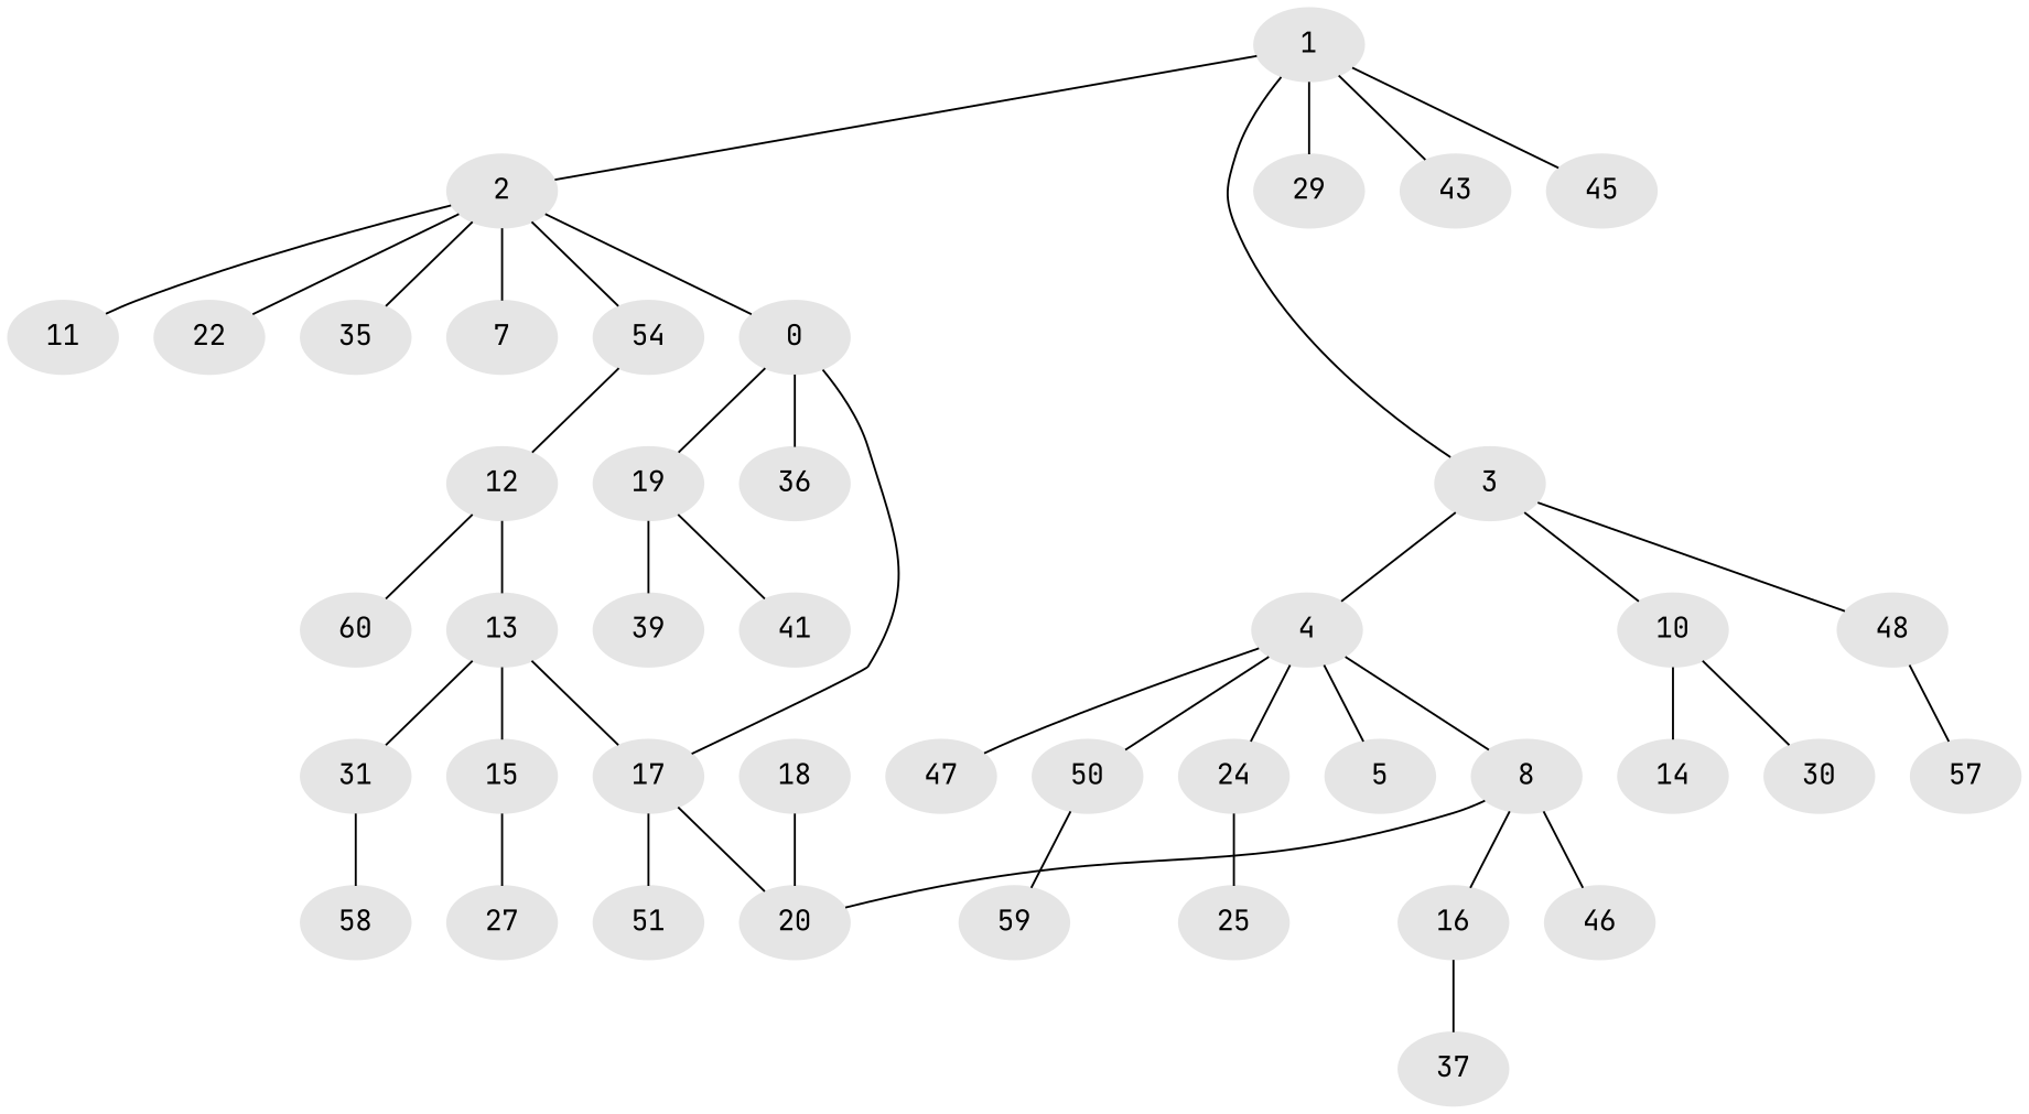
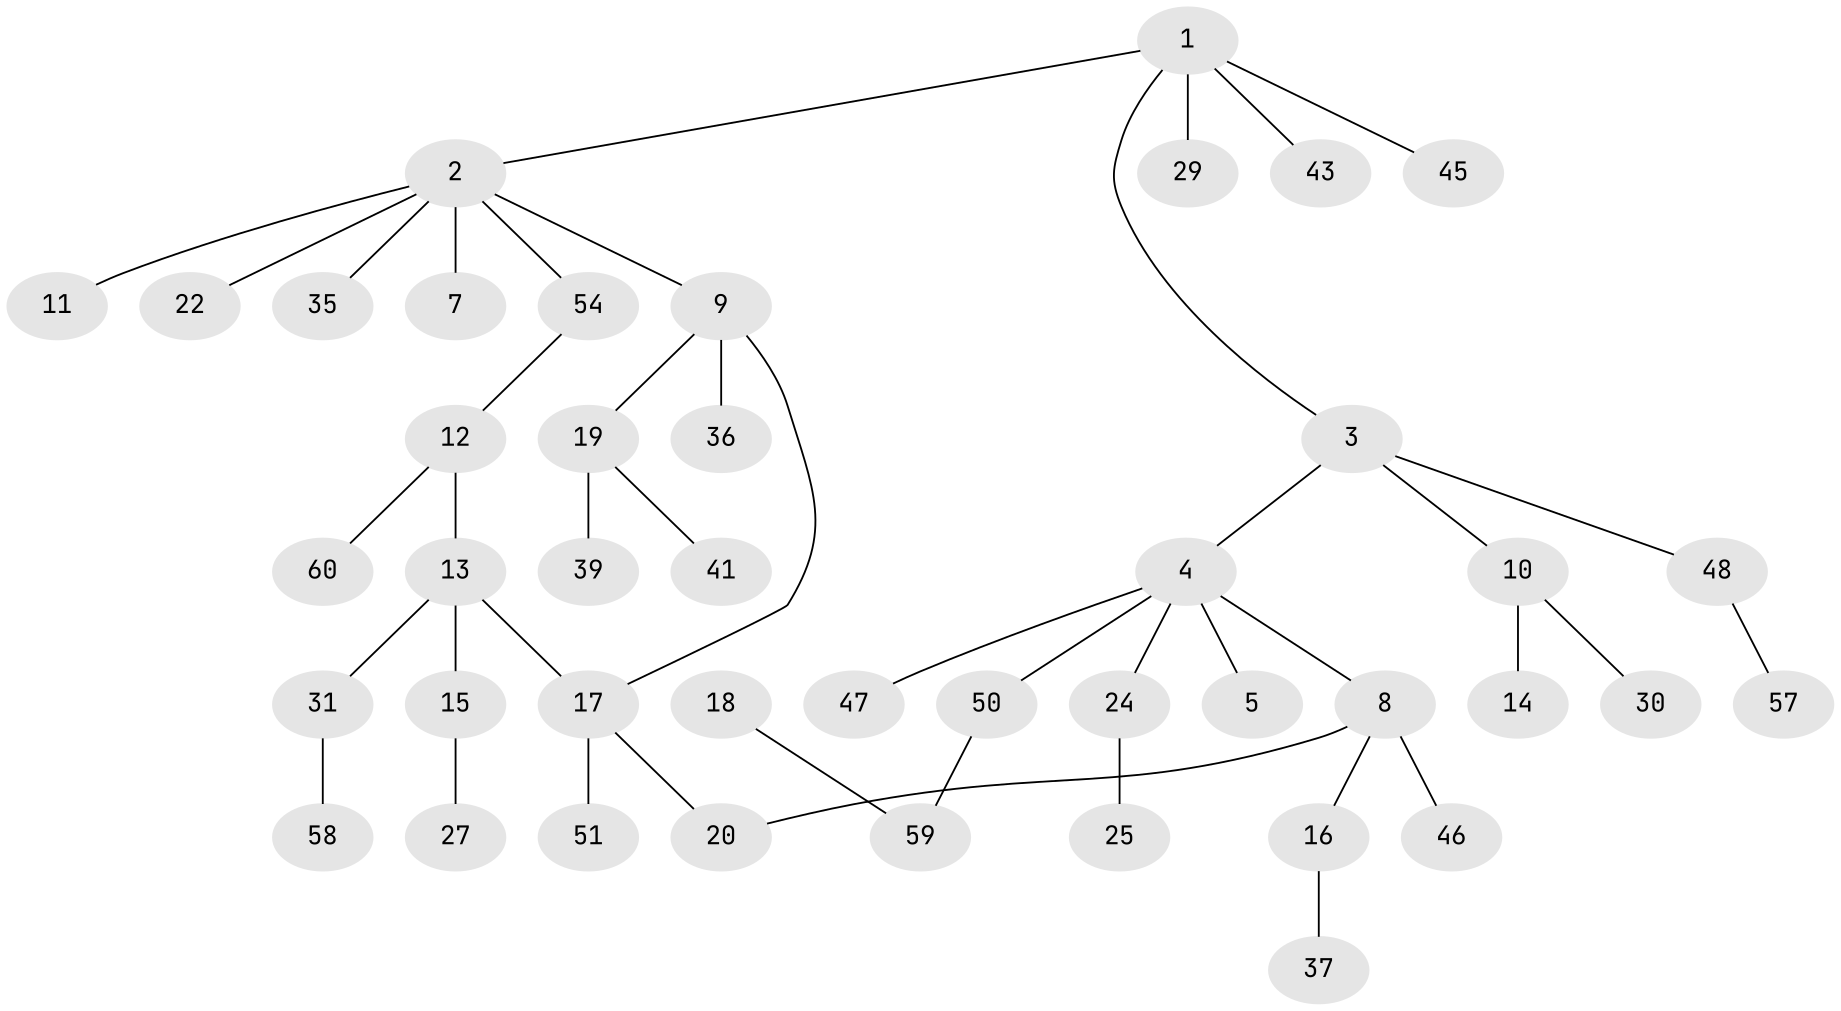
  graph {
    fontname="JetBrains Mono"
    node [color=gray90 fontname="JetBrains Mono" style=filled]
    edge [fontname="JetBrains Mono"]
    1 [super="+23"]
    2 [super="+6"]
    3 [super="+42"]
    29
    43 [super="+55"]
    45
    7
-   9 [super="+26" label=0]
+   9 [super="+26"]
    11
    22
    35 [super="+61"]
    54
    4 [super="+32"]
    10 [super="+38"]
    48
    17 [super="+33"]
    19 [super="+21"]
    36
    12 [super="+49"]
    5
    8 [super="+34"]
    24 [super="+40"]
    47
    n24 [label=50]
    14
    30
    57
    16
    20 [super="+44"]
    46
    25
    59
    13
    60
    37
    51
    41
    39
    15 [super="+52"]
    31 [super="+56"]
    27 [super="+50"]
    58
    18 [super="+28"]
    1 -- 2
    1 -- 3
    1 -- 29
    1 -- 43
    1 -- 45
    2 -- 7
    2 -- 9
    2 -- 11
    2 -- 22
    2 -- 35
    2 -- 54
    3 -- 4
    3 -- 10
    3 -- 48
    9 -- 17
    9 -- 19
    9 -- 36
    54 -- 12
    4 -- 5
    4 -- 8
    4 -- 24
    4 -- 47
    4 -- n24
    10 -- 14
    10 -- 30
    48 -- 57
    17 -- 20
    17 -- 51
    19 -- 41
    19 -- 39
    12 -- 13
    12 -- 60
    8 -- 16
    8 -- 20
    8 -- 46
    24 -- 25
    n24 -- 59
    16 -- 37
    13 -- 17
    13 -- 15
    13 -- 31
    15 -- 27
    31 -- 58
-   18 -- 20
+   18 -- 59
  }
